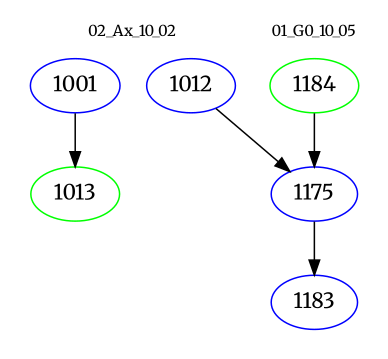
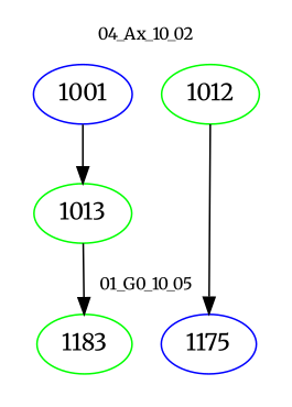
  digraph {
    fontname=Merriweather
    node [color=green fontname=Merriweather]
    edge [color=black fontname=Merriweather]
-   n1 [color=blue label=1012]
+   n1 [label=1012]
    n2 [color=blue label=1001]
    n3 [label=1013]
-   n4 [label=1184]
    n5 [color=blue label=1175]
-   n6 [color=blue label=1183]
+   n6 [label=1183]
    subgraph cluster_1 {
      color=white
      fontsize=10
-     label="02_Ax_10_02"
+     label="04_Ax_10_02"
      n1
      n2
      n3
    }
    subgraph cluster_2 {
      color=white
      fontsize=10
      label="01_G0_10_05"
-     n4
      n5
      n6
    }
    n1 -> n5
    n2 -> n3
-   n4 -> n5
-   n5 -> n6
+   n3 -> n6
  }
